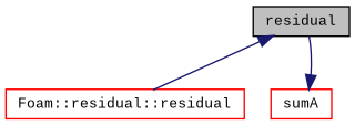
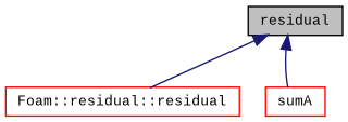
  digraph {
    fontname="Liberation Mono"
    rankdir=TB
    node [color=red fontname="Liberation Mono" fontsize=10 shape=record]
    edge [color=midnightblue dir=back fontname="Liberation Mono" fontsize=10 labelfontname=Helvetica labelfontsize=10 style=solid]
    n1 [color=black fillcolor=grey75 fontcolor=black height=0.2 label=residual style=filled width=0.4]
    n2 [height=0.2 label="Foam::residual::residual" width=0.4]
    n3 [height=0.2 label=sumA width=0.4]
    n1 -> n2
-   n3 -> n1
+   n1 -> n3
  }
